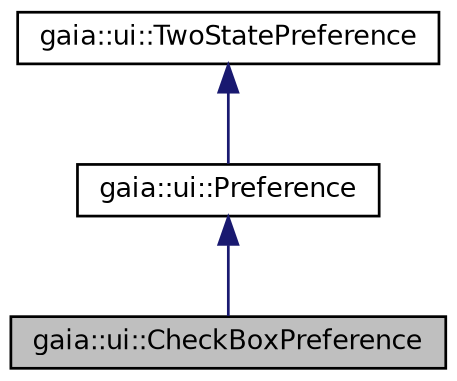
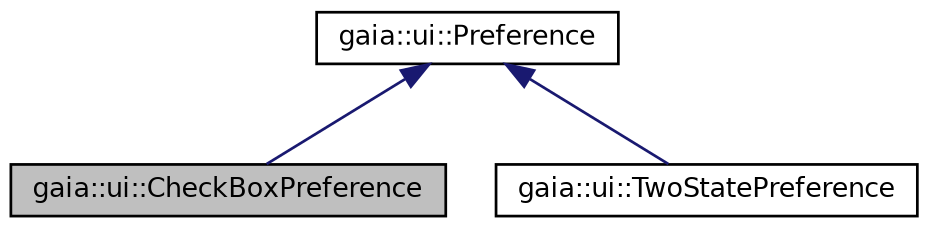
  digraph {
    node [color=black fillcolor=white fontname=Helvetica fontsize=10 shape=record style=filled]
    edge [color=midnightblue dir=back fontname=Helvetica fontsize=10 labelfontname=Helvetica labelfontsize=10 style=solid]
    n1 [fillcolor=grey75 fontcolor=black height=0.2 label="gaia::ui::CheckBoxPreference" width=0.4]
    n2 [height=0.2 label="gaia::ui::TwoStatePreference" width=0.4]
    n3 [height=0.2 label="gaia::ui::Preference" width=0.4]
    n3 -> n1
-   n2 -> n3
+   n3 -> n2
  }
